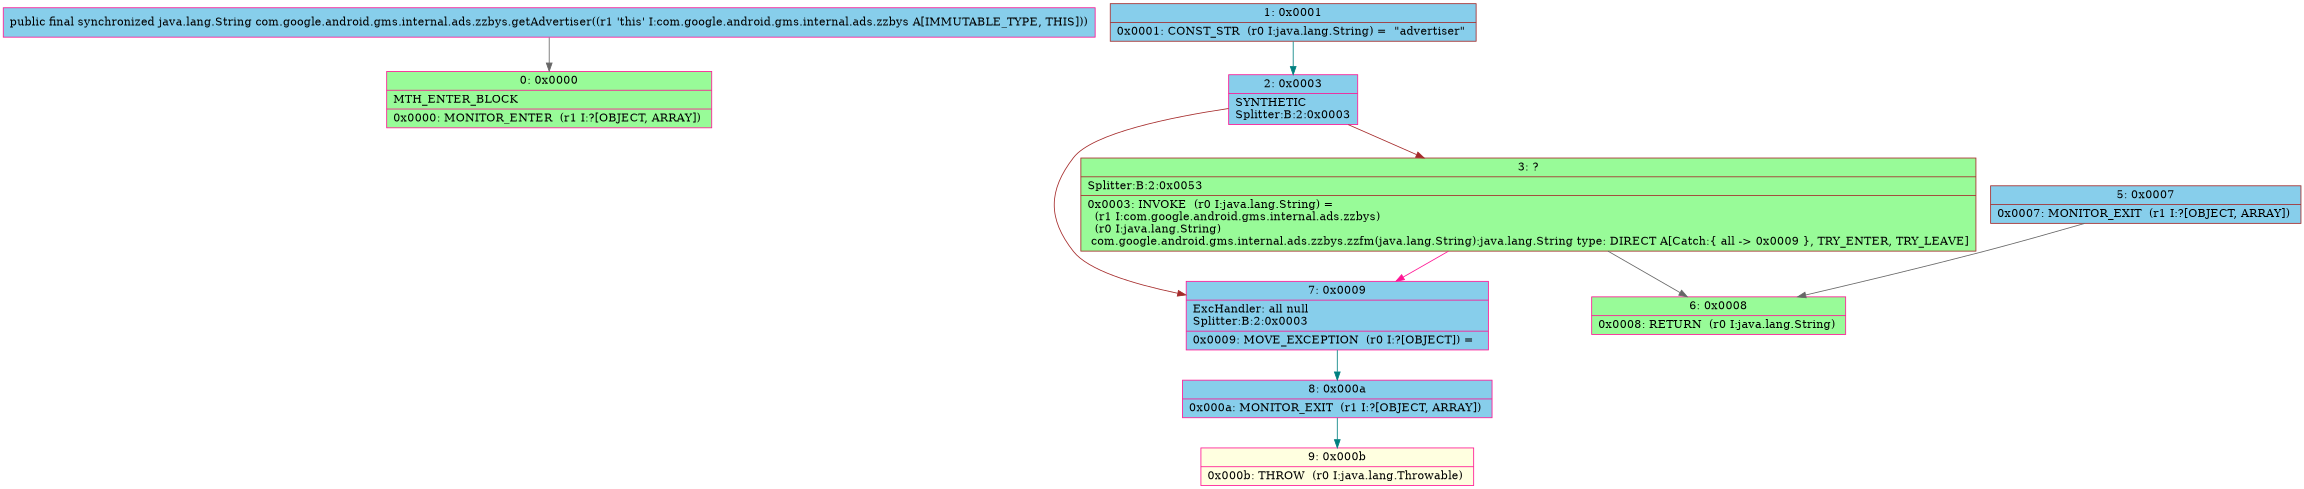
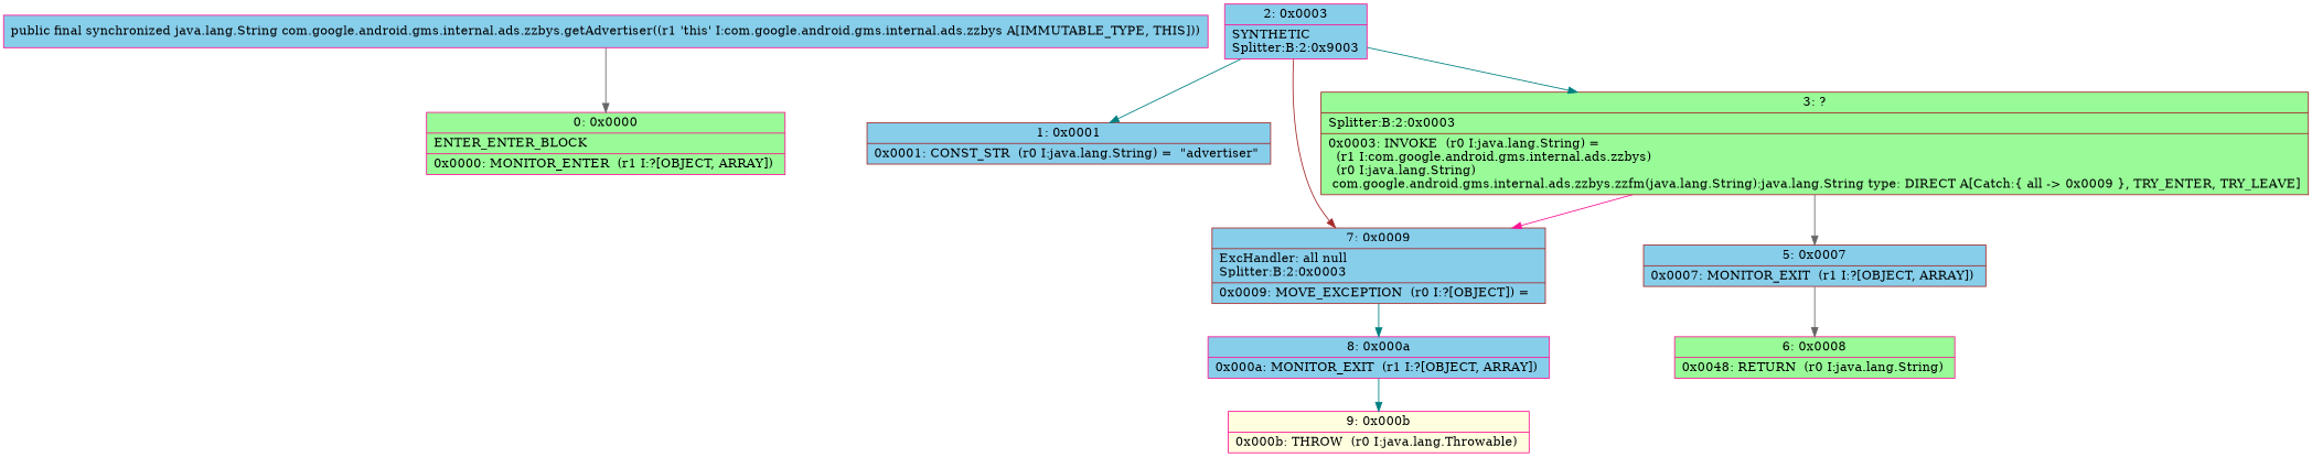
  digraph {
    node [color=deeppink fillcolor=skyblue shape=record style=filled]
    edge [color=teal]
-   n1 [fillcolor=palegreen label="{0\:\ 0x0000|MTH_ENTER_BLOCK\l|0x0000: MONITOR_ENTER  (r1 I:?[OBJECT, ARRAY]) \l}"]
+   n1 [fillcolor=palegreen label="{0\:\ 0x0000|ENTER_ENTER_BLOCK\l|0x0000: MONITOR_ENTER  (r1 I:?[OBJECT, ARRAY]) \l}"]
    n2 [color=brown label="{1\:\ 0x0001|0x0001: CONST_STR  (r0 I:java.lang.String) =  \"advertiser\" \l}"]
-   n3 [label="{2\:\ 0x0003|SYNTHETIC\lSplitter:B:2:0x0003\l}"]
-   n4 [color=brown fillcolor=palegreen label="{3\:\ ?|Splitter:B:2:0x0053\l|0x0003: INVOKE  (r0 I:java.lang.String) = \l  (r1 I:com.google.android.gms.internal.ads.zzbys)\l  (r0 I:java.lang.String)\l com.google.android.gms.internal.ads.zzbys.zzfm(java.lang.String):java.lang.String type: DIRECT A[Catch:\{ all \-\> 0x0009 \}, TRY_ENTER, TRY_LEAVE]\l}"]
-   n5 [label="{7\:\ 0x0009|ExcHandler: all null\lSplitter:B:2:0x0003\l|0x0009: MOVE_EXCEPTION  (r0 I:?[OBJECT]) =  \l}"]
+   n3 [label="{2\:\ 0x0003|SYNTHETIC\lSplitter:B:2:0x9003\l}"]
+   n4 [color=brown fillcolor=palegreen label="{3\:\ ?|Splitter:B:2:0x0003\l|0x0003: INVOKE  (r0 I:java.lang.String) = \l  (r1 I:com.google.android.gms.internal.ads.zzbys)\l  (r0 I:java.lang.String)\l com.google.android.gms.internal.ads.zzbys.zzfm(java.lang.String):java.lang.String type: DIRECT A[Catch:\{ all \-\> 0x0009 \}, TRY_ENTER, TRY_LEAVE]\l}"]
+   n5 [color=brown label="{7\:\ 0x0009|ExcHandler: all null\lSplitter:B:2:0x0003\l|0x0009: MOVE_EXCEPTION  (r0 I:?[OBJECT]) =  \l}"]
    n6 [color=brown label="{5\:\ 0x0007|0x0007: MONITOR_EXIT  (r1 I:?[OBJECT, ARRAY]) \l}"]
    n7 [label="{8\:\ 0x000a|0x000a: MONITOR_EXIT  (r1 I:?[OBJECT, ARRAY]) \l}"]
-   n8 [fillcolor=palegreen label="{6\:\ 0x0008|0x0008: RETURN  (r0 I:java.lang.String) \l}"]
+   n8 [fillcolor=palegreen label="{6\:\ 0x0008|0x0048: RETURN  (r0 I:java.lang.String) \l}"]
    n9 [fillcolor=lightyellow label="{9\:\ 0x000b|0x000b: THROW  (r0 I:java.lang.Throwable) \l}"]
    n10 [label="{public final synchronized java.lang.String com.google.android.gms.internal.ads.zzbys.getAdvertiser((r1 'this' I:com.google.android.gms.internal.ads.zzbys A[IMMUTABLE_TYPE, THIS])) }"]
-   n2 -> n3
-   n3 -> n4 [color=brown]
+   n3 -> n2
+   n3 -> n4
    n3 -> n5 [color=brown]
    n4 -> n5 [color=deeppink]
-   n4 -> n8 [color=gray40]
+   n4 -> n6 [color=gray40]
    n5 -> n7
    n6 -> n8 [color=gray40]
    n7 -> n9
    n10 -> n1 [color=gray40]
  }
